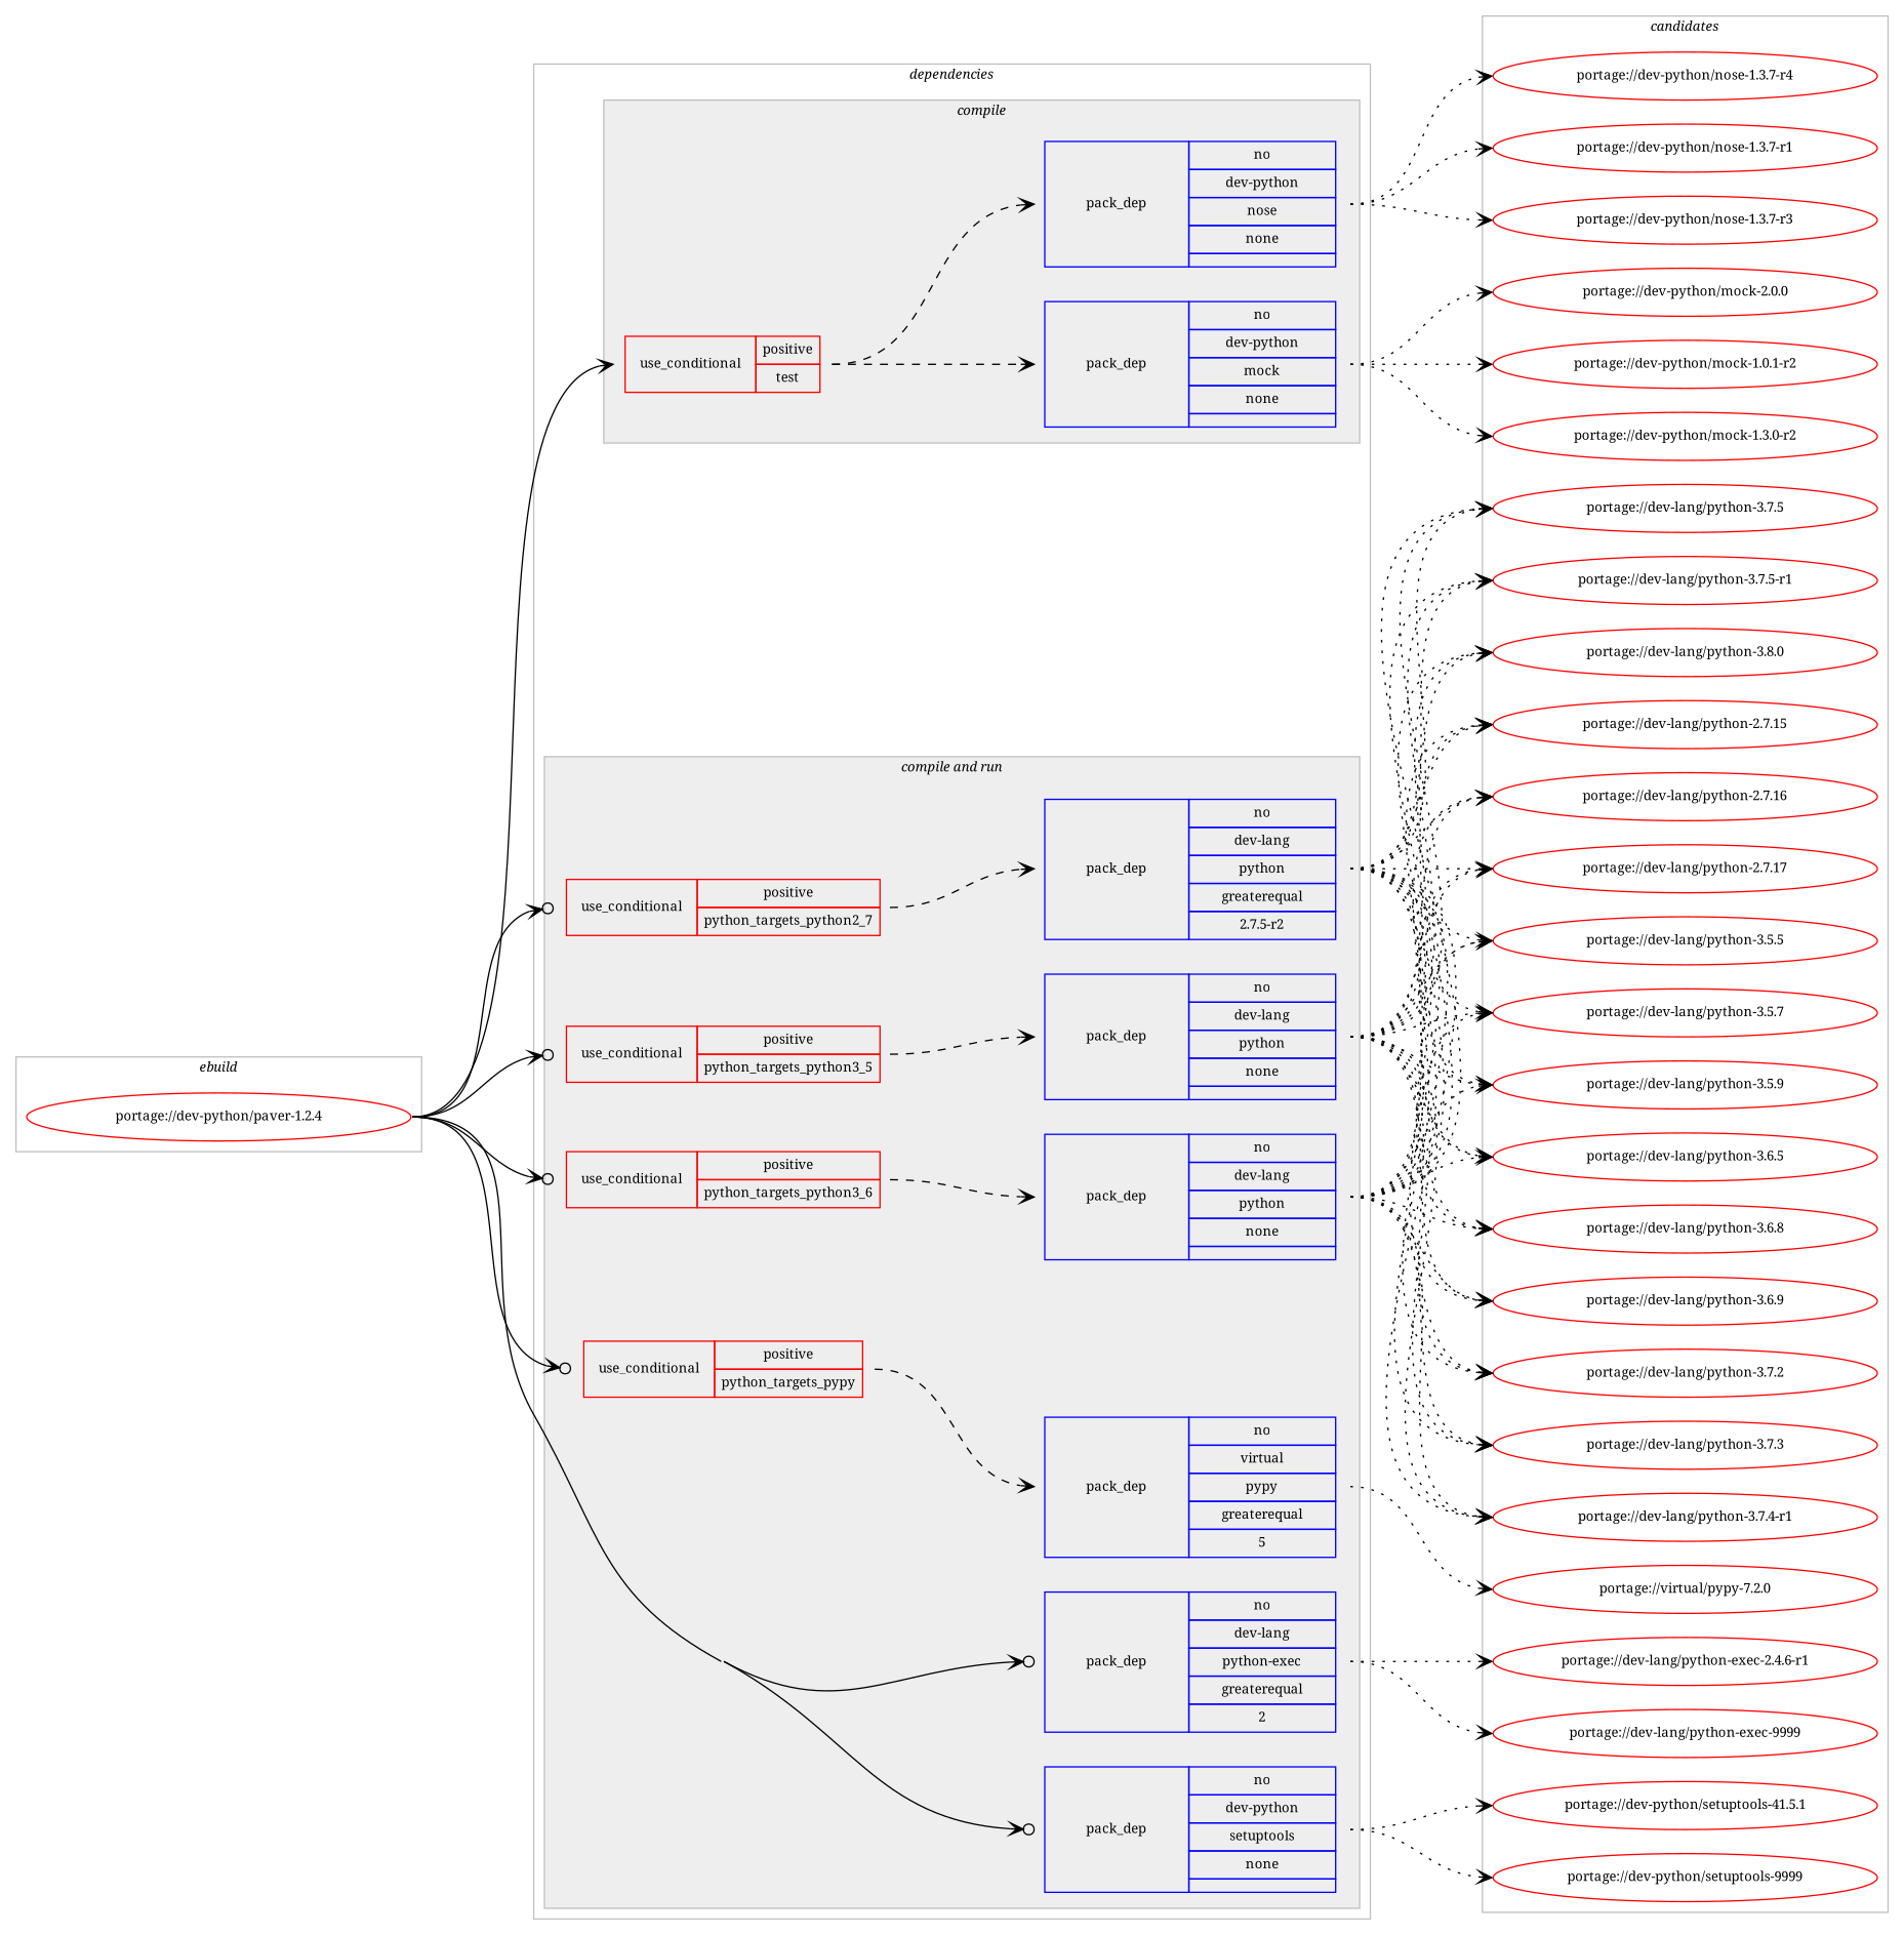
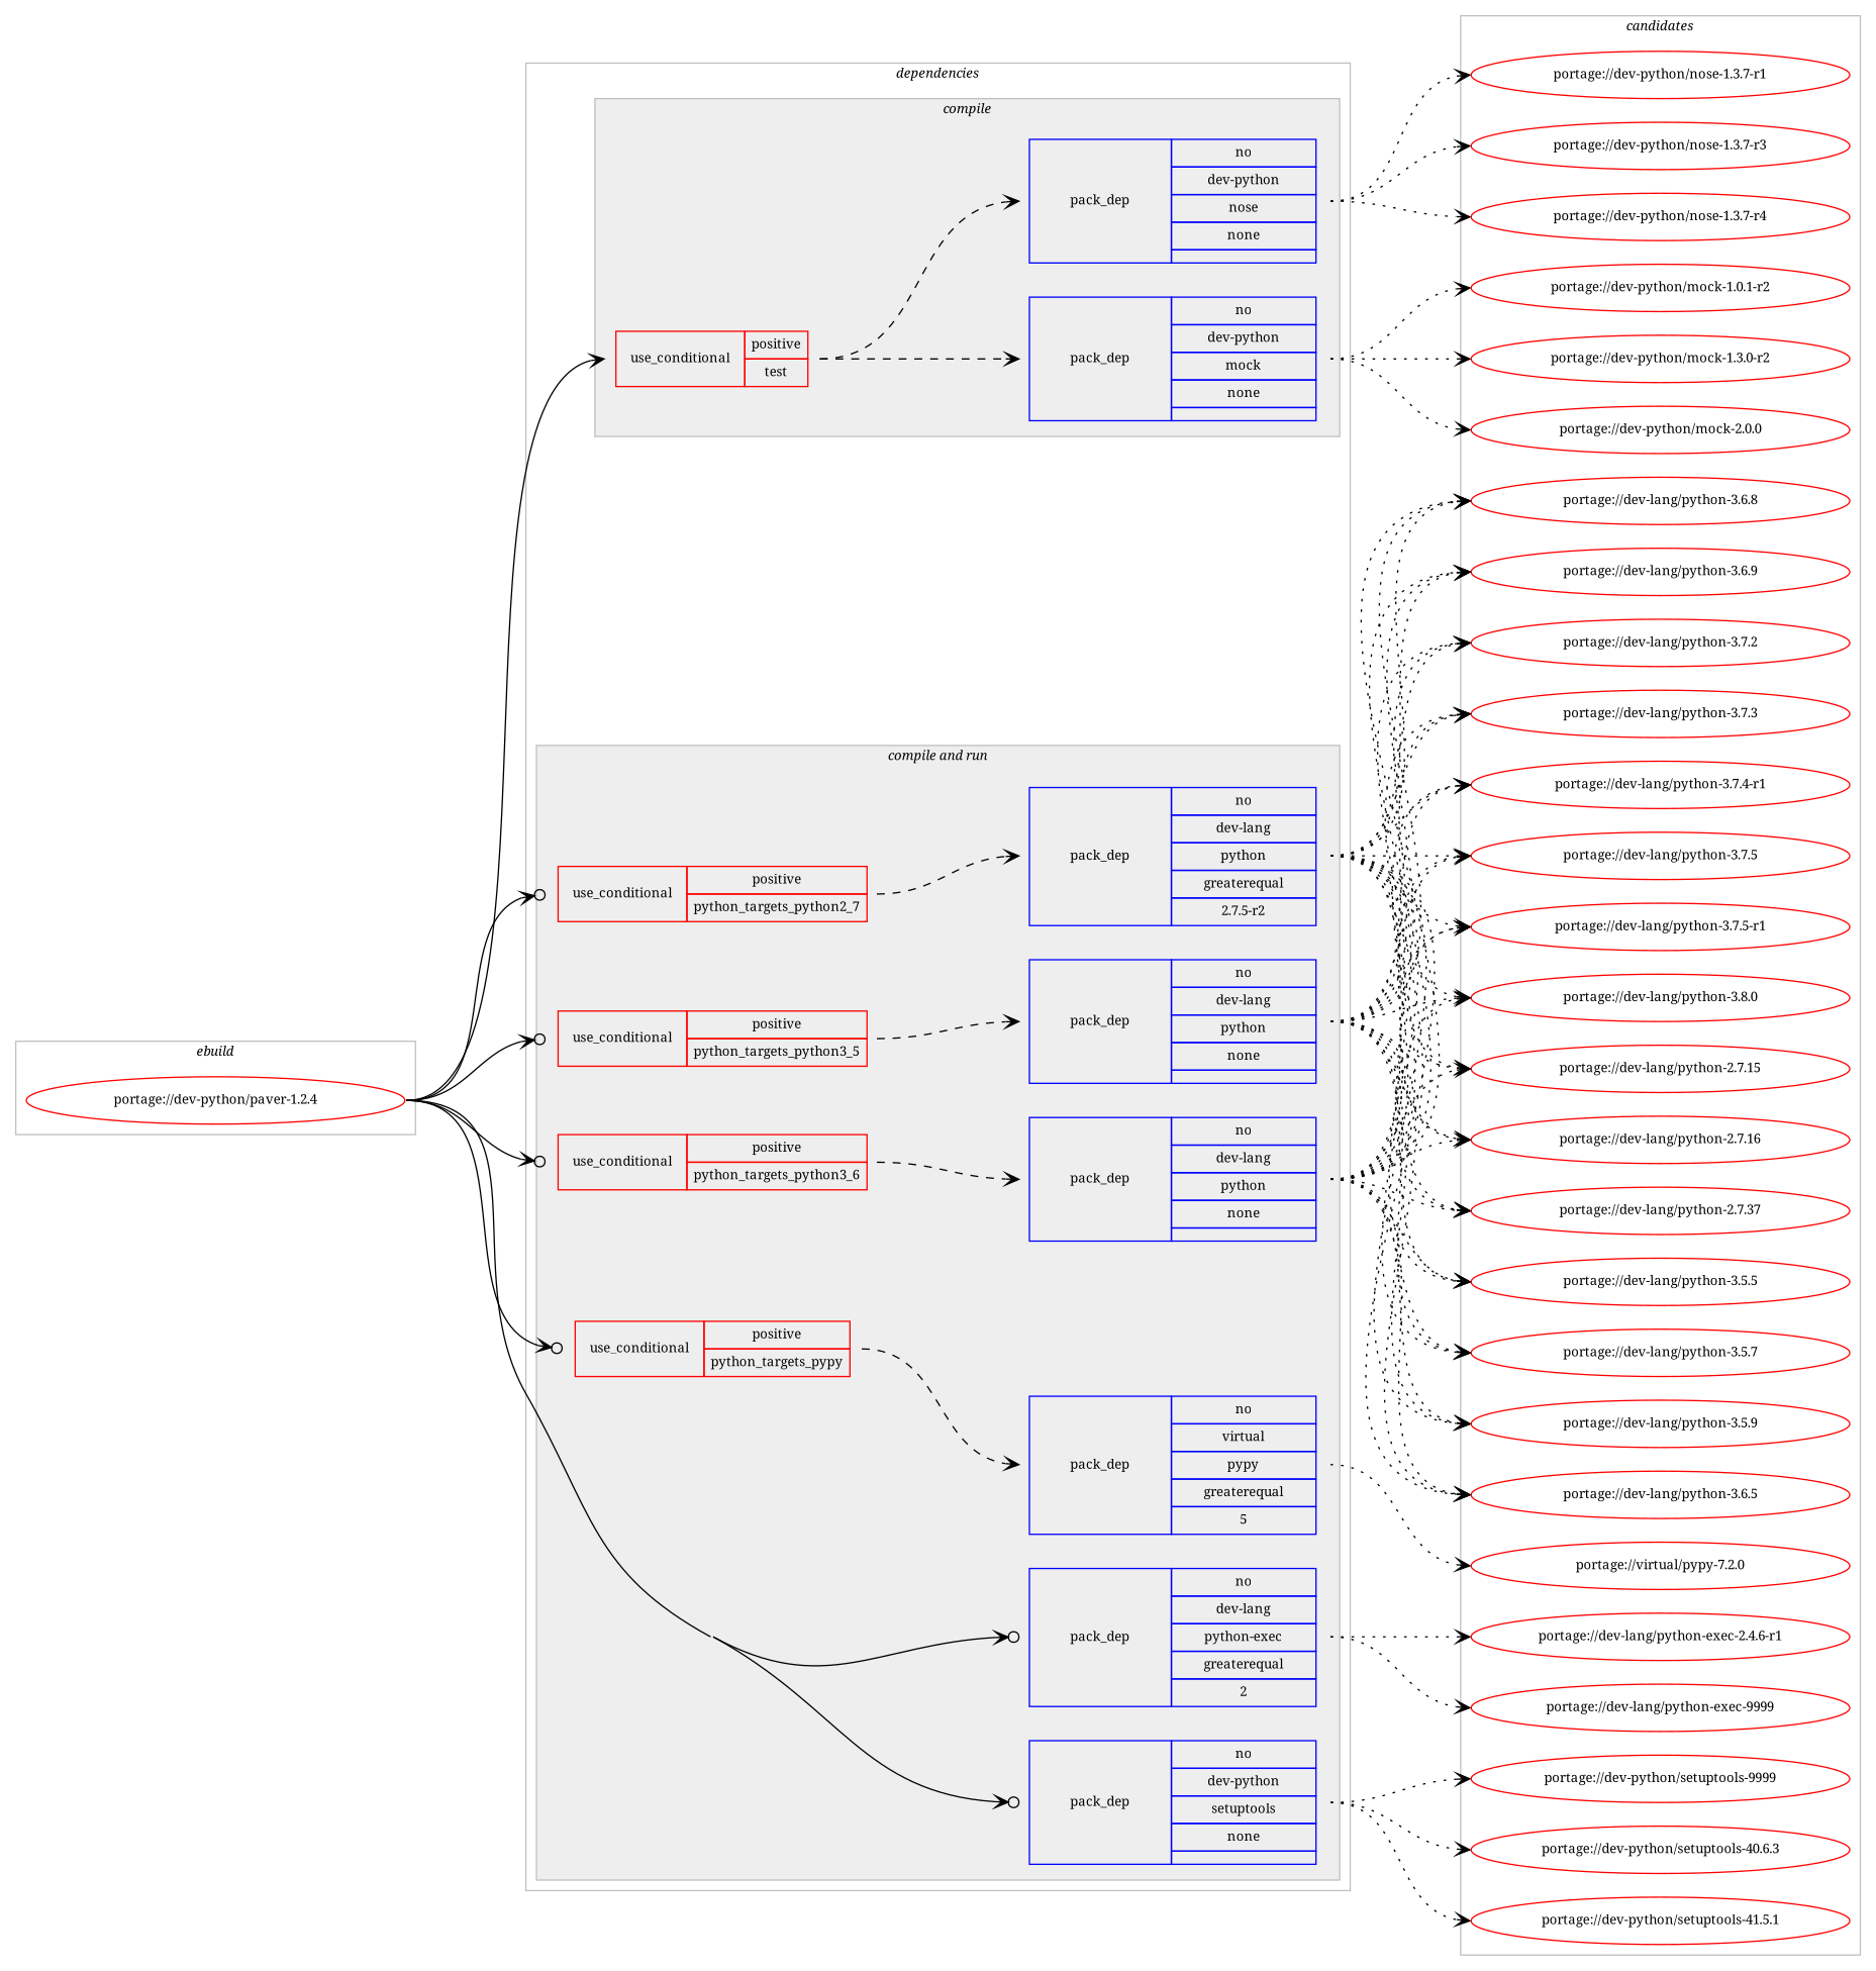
  digraph {
    compound=true
    concentrate=true
    fontname="Noto Serif"
    fontsize=10
    newrank=true
    rankdir=LR
    ranksep=1.5
    node [color=red fontname="Noto Serif" fontsize=10]
    edge [arrowhead=vee fontname="Noto Serif" headport=w style=dotted tailport=e weight=100]
    n1 [label="portage://dev-python/paver-1.2.4" width=4]
    n2 [color=blue label=<<TABLE BORDER="0" CELLBORDER="1" CELLSPACING="0" CELLPADDING="4" WIDTH="220"><TR><TD ROWSPAN="6" CELLPADDING="30">pack_dep</TD></TR><TR><TD WIDTH="110">no</TD></TR><TR><TD>dev-python</TD></TR><TR><TD>mock</TD></TR><TR><TD>none</TD></TR><TR><TD></TD></TR></TABLE>> shape=none]
    n3 [color=blue label=<<TABLE BORDER="0" CELLBORDER="1" CELLSPACING="0" CELLPADDING="4" WIDTH="220"><TR><TD ROWSPAN="6" CELLPADDING="30">pack_dep</TD></TR><TR><TD WIDTH="110">no</TD></TR><TR><TD>dev-python</TD></TR><TR><TD>nose</TD></TR><TR><TD>none</TD></TR><TR><TD></TD></TR></TABLE>> shape=none]
    n4 [label=<<TABLE BORDER="0" CELLBORDER="1" CELLSPACING="0" CELLPADDING="4"><TR><TD ROWSPAN="3" CELLPADDING="10">use_conditional</TD></TR><TR><TD>positive</TD></TR><TR><TD>test</TD></TR></TABLE>> shape=none]
    n5 [color=blue label=<<TABLE BORDER="0" CELLBORDER="1" CELLSPACING="0" CELLPADDING="4" WIDTH="220"><TR><TD ROWSPAN="6" CELLPADDING="30">pack_dep</TD></TR><TR><TD WIDTH="110">no</TD></TR><TR><TD>virtual</TD></TR><TR><TD>pypy</TD></TR><TR><TD>greaterequal</TD></TR><TR><TD>5</TD></TR></TABLE>> shape=none]
    n6 [label=<<TABLE BORDER="0" CELLBORDER="1" CELLSPACING="0" CELLPADDING="4"><TR><TD ROWSPAN="3" CELLPADDING="10">use_conditional</TD></TR><TR><TD>positive</TD></TR><TR><TD>python_targets_pypy</TD></TR></TABLE>> shape=none]
    n7 [color=blue label=<<TABLE BORDER="0" CELLBORDER="1" CELLSPACING="0" CELLPADDING="4" WIDTH="220"><TR><TD ROWSPAN="6" CELLPADDING="30">pack_dep</TD></TR><TR><TD WIDTH="110">no</TD></TR><TR><TD>dev-lang</TD></TR><TR><TD>python</TD></TR><TR><TD>greaterequal</TD></TR><TR><TD>2.7.5-r2</TD></TR></TABLE>> shape=none]
    n8 [label=<<TABLE BORDER="0" CELLBORDER="1" CELLSPACING="0" CELLPADDING="4"><TR><TD ROWSPAN="3" CELLPADDING="10">use_conditional</TD></TR><TR><TD>positive</TD></TR><TR><TD>python_targets_python2_7</TD></TR></TABLE>> shape=none]
    n9 [color=blue label=<<TABLE BORDER="0" CELLBORDER="1" CELLSPACING="0" CELLPADDING="4" WIDTH="220"><TR><TD ROWSPAN="6" CELLPADDING="30">pack_dep</TD></TR><TR><TD WIDTH="110">no</TD></TR><TR><TD>dev-lang</TD></TR><TR><TD>python</TD></TR><TR><TD>none</TD></TR><TR><TD></TD></TR></TABLE>> shape=none]
    n10 [label=<<TABLE BORDER="0" CELLBORDER="1" CELLSPACING="0" CELLPADDING="4"><TR><TD ROWSPAN="3" CELLPADDING="10">use_conditional</TD></TR><TR><TD>positive</TD></TR><TR><TD>python_targets_python3_5</TD></TR></TABLE>> shape=none]
    n11 [color=blue label=<<TABLE BORDER="0" CELLBORDER="1" CELLSPACING="0" CELLPADDING="4" WIDTH="220"><TR><TD ROWSPAN="6" CELLPADDING="30">pack_dep</TD></TR><TR><TD WIDTH="110">no</TD></TR><TR><TD>dev-lang</TD></TR><TR><TD>python</TD></TR><TR><TD>none</TD></TR><TR><TD></TD></TR></TABLE>> shape=none]
    n12 [label=<<TABLE BORDER="0" CELLBORDER="1" CELLSPACING="0" CELLPADDING="4"><TR><TD ROWSPAN="3" CELLPADDING="10">use_conditional</TD></TR><TR><TD>positive</TD></TR><TR><TD>python_targets_python3_6</TD></TR></TABLE>> shape=none]
    n13 [color=blue label=<<TABLE BORDER="0" CELLBORDER="1" CELLSPACING="0" CELLPADDING="4" WIDTH="220"><TR><TD ROWSPAN="6" CELLPADDING="30">pack_dep</TD></TR><TR><TD WIDTH="110">no</TD></TR><TR><TD>dev-lang</TD></TR><TR><TD>python-exec</TD></TR><TR><TD>greaterequal</TD></TR><TR><TD>2</TD></TR></TABLE>> shape=none]
    n14 [color=blue label=<<TABLE BORDER="0" CELLBORDER="1" CELLSPACING="0" CELLPADDING="4" WIDTH="220"><TR><TD ROWSPAN="6" CELLPADDING="30">pack_dep</TD></TR><TR><TD WIDTH="110">no</TD></TR><TR><TD>dev-python</TD></TR><TR><TD>setuptools</TD></TR><TR><TD>none</TD></TR><TR><TD></TD></TR></TABLE>> shape=none]
    n15 [label="portage://dev-python/mock-1.0.1-r2" width=4]
    n16 [label="portage://dev-python/mock-1.3.0-r2" width=4]
    n17 [label="portage://dev-python/mock-2.0.0" width=4]
    n18 [label="portage://dev-python/nose-1.3.7-r1" width=4]
    n19 [label="portage://dev-python/nose-1.3.7-r3" width=4]
    n20 [label="portage://dev-python/nose-1.3.7-r4" width=4]
    n21 [label="portage://virtual/pypy-7.2.0" width=4]
    n22 [label="portage://dev-lang/python-2.7.15" width=4]
    n23 [label="portage://dev-lang/python-2.7.16" width=4]
-   n24 [label="portage://dev-lang/python-2.7.17" width=4]
+   n24 [label="portage://dev-lang/python-2.7.37" width=4]
    n25 [label="portage://dev-lang/python-3.5.5" width=4]
    n26 [label="portage://dev-lang/python-3.5.7" width=4]
    n27 [label="portage://dev-lang/python-3.5.9" width=4]
    n28 [label="portage://dev-lang/python-3.6.5" width=4]
    n29 [label="portage://dev-lang/python-3.6.8" width=4]
    n30 [label="portage://dev-lang/python-3.6.9" width=4]
    n31 [label="portage://dev-lang/python-3.7.2" width=4]
    n32 [label="portage://dev-lang/python-3.7.3" width=4]
    n33 [label="portage://dev-lang/python-3.7.4-r1" width=4]
    n34 [label="portage://dev-lang/python-3.7.5" width=4]
    n35 [label="portage://dev-lang/python-3.7.5-r1" width=4]
    n36 [label="portage://dev-lang/python-3.8.0" width=4]
    n37 [label="portage://dev-lang/python-exec-2.4.6-r1" width=4]
    n38 [label="portage://dev-lang/python-exec-9999" width=4]
+   n39 [label="portage://dev-python/setuptools-40.6.3" width=4]
    n40 [label="portage://dev-python/setuptools-41.5.1" width=4]
    n41 [label="portage://dev-python/setuptools-9999" width=4]
    subgraph cluster_1 {
      color=gray
      label=<<i>ebuild</i>>
      rank=same
      n1
    }
    subgraph cluster_2 {
      color=gray
      label=<<i>dependencies</i>>
      subgraph cluster_3 {
        color=gray
        fillcolor="#eeeeee"
        label=<<i>compile</i>>
        style=filled
        subgraph sub_4 {
          color=gray
          fillcolor="#eeeeee"
          label=<<i>compile</i>>
          style=filled
          n4
          subgraph sub_5 {
            color=gray
            fillcolor="#eeeeee"
            label=<<i>compile</i>>
            style=filled
            n2
          }
          subgraph sub_6 {
            color=gray
            fillcolor="#eeeeee"
            label=<<i>compile</i>>
            style=filled
            n3
          }
        }
      }
      subgraph cluster_7 {
        color=gray
        fillcolor="#eeeeee"
        label=<<i>compile and run</i>>
        style=filled
        subgraph sub_8 {
          color=gray
          fillcolor="#eeeeee"
          label=<<i>compile and run</i>>
          style=filled
          n6
          subgraph sub_9 {
            color=gray
            fillcolor="#eeeeee"
            label=<<i>compile and run</i>>
            style=filled
            n5
          }
        }
        subgraph sub_10 {
          color=gray
          fillcolor="#eeeeee"
          label=<<i>compile and run</i>>
          style=filled
          n8
          subgraph sub_11 {
            color=gray
            fillcolor="#eeeeee"
            label=<<i>compile and run</i>>
            style=filled
            n7
          }
        }
        subgraph sub_12 {
          color=gray
          fillcolor="#eeeeee"
          label=<<i>compile and run</i>>
          style=filled
          n10
          subgraph sub_13 {
            color=gray
            fillcolor="#eeeeee"
            label=<<i>compile and run</i>>
            style=filled
            n9
          }
        }
        subgraph sub_14 {
          color=gray
          fillcolor="#eeeeee"
          label=<<i>compile and run</i>>
          style=filled
          n12
          subgraph sub_15 {
            color=gray
            fillcolor="#eeeeee"
            label=<<i>compile and run</i>>
            style=filled
            n11
          }
        }
        subgraph sub_16 {
          color=gray
          fillcolor="#eeeeee"
          label=<<i>compile and run</i>>
          style=filled
          n13
        }
        subgraph sub_17 {
          color=gray
          fillcolor="#eeeeee"
          label=<<i>compile and run</i>>
          style=filled
          n14
        }
      }
      subgraph cluster_18 {
        color=gray
        fillcolor="#eeeeee"
        label=<<i>run</i>>
        style=filled
      }
    }
    subgraph cluster_19 {
      color=gray
      label=<<i>candidates</i>>
      rank=same
      subgraph sub_20 {
        color=black
        label=<<i>candidates</i>>
        nodesep=1
        rank=same
        n15
        n16
        n17
      }
      subgraph sub_21 {
        color=black
        label=<<i>candidates</i>>
        nodesep=1
        rank=same
        n18
        n19
        n20
      }
      subgraph sub_22 {
        color=black
        label=<<i>candidates</i>>
        nodesep=1
        rank=same
        n21
      }
      subgraph sub_23 {
        color=black
        label=<<i>candidates</i>>
        nodesep=1
        rank=same
        n22
        n23
        n24
        n25
        n26
        n27
        n28
        n29
        n30
        n31
        n32
        n33
        n34
        n35
        n36
      }
      subgraph sub_24 {
        color=black
        label=<<i>candidates</i>>
        nodesep=1
        rank=same
        n22
        n23
        n24
        n25
        n26
        n27
        n28
        n29
        n30
        n31
        n32
        n33
        n34
        n35
        n36
      }
      subgraph sub_25 {
        color=black
        label=<<i>candidates</i>>
        nodesep=1
        rank=same
        n22
        n23
        n24
        n25
        n26
        n27
        n28
        n29
        n30
        n31
        n32
        n33
        n34
        n35
        n36
      }
      subgraph sub_26 {
        color=black
        label=<<i>candidates</i>>
        nodesep=1
        rank=same
        n37
        n38
      }
      subgraph sub_27 {
        color=black
        label=<<i>candidates</i>>
        nodesep=1
        rank=same
+       n39
        n40
        n41
      }
    }
    n1 -> n4 [style=solid weight=20]
    n1 -> n6 [arrowhead=odotvee style=solid weight=20]
    n1 -> n8 [arrowhead=odotvee style=solid weight=20]
    n1 -> n10 [arrowhead=odotvee style=solid weight=20]
    n1 -> n12 [arrowhead=odotvee style=solid weight=20]
    n1 -> n13 [arrowhead=odotvee style=solid weight=20]
    n1 -> n14 [arrowhead=odotvee style=solid weight=20]
    n2 -> n15
    n2 -> n16
    n2 -> n17
    n3 -> n18
    n3 -> n19
    n3 -> n20
    n4 -> n2 [style=dashed weight=20]
    n4 -> n3 [style=dashed weight=20]
    n5 -> n21
    n6 -> n5 [style=dashed weight=20]
    n7 -> n22
    n7 -> n23
    n7 -> n24
    n7 -> n25
    n7 -> n26
    n7 -> n27
    n7 -> n28
    n7 -> n29
    n7 -> n30
    n7 -> n31
    n7 -> n32
    n7 -> n33
    n7 -> n34
    n7 -> n35
    n7 -> n36
    n8 -> n7 [style=dashed weight=20]
    n9 -> n22
    n9 -> n23
    n9 -> n24
    n9 -> n25
    n9 -> n26
    n9 -> n27
    n9 -> n28
    n9 -> n29
    n9 -> n30
    n9 -> n31
    n9 -> n32
    n9 -> n33
    n9 -> n34
    n9 -> n35
    n9 -> n36
    n10 -> n9 [style=dashed weight=20]
    n11 -> n22
    n11 -> n23
    n11 -> n24
    n11 -> n25
    n11 -> n26
    n11 -> n27
    n11 -> n28
    n11 -> n29
    n11 -> n30
    n11 -> n31
    n11 -> n32
    n11 -> n33
    n11 -> n34
    n11 -> n35
    n11 -> n36
    n12 -> n11 [style=dashed weight=20]
    n13 -> n37
    n13 -> n38
+   n14 -> n39
    n14 -> n40
    n14 -> n41
  }
